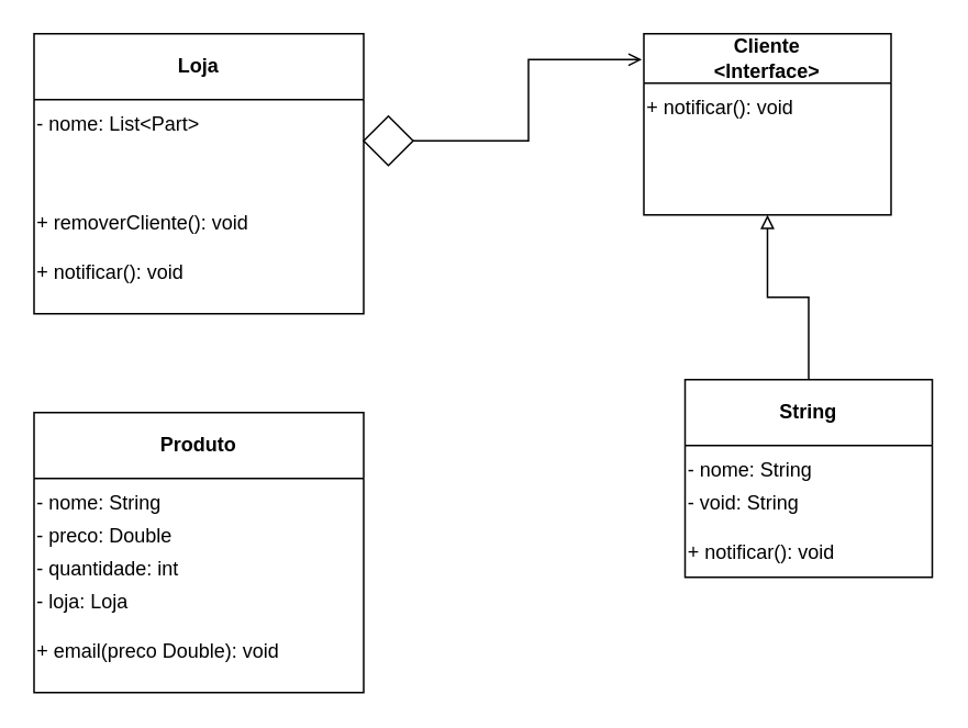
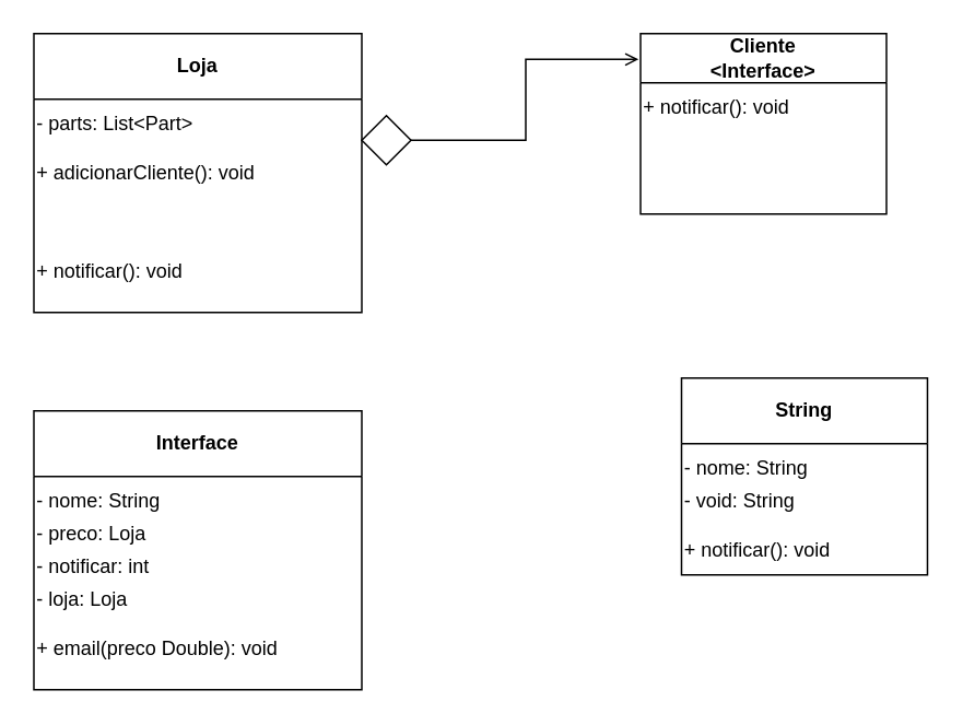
  <mxCell id="0" />
  <mxCell id="1" parent="0" />
- <mxCell id="2" style="edgeStyle=orthogonalEdgeStyle;rounded=0;orthogonalLoop=1;jettySize=auto;html=1;entryX=0.5;entryY=1;entryDx=0;entryDy=0;endArrow=block;endFill=0;strokeWidth=1;" edge="1" parent="1" source="3" target="18"><mxGeometry relative="1" as="geometry" /></mxCell>
  <mxCell id="3" value="&lt;div&gt;String&lt;/div&gt;" style="swimlane;whiteSpace=wrap;html=1;startSize=40;" vertex="1" parent="1"><mxGeometry x="415" y="230" width="150" height="120" as="geometry" /></mxCell>
  <mxCell id="4" value="- nome: String" style="text;html=1;align=left;verticalAlign=middle;resizable=0;points=[];autosize=1;strokeColor=none;fillColor=none;" vertex="1" parent="3"><mxGeometry y="40" width="100" height="30" as="geometry" /></mxCell>
  <mxCell id="5" value="- void: String" style="text;html=1;align=left;verticalAlign=middle;resizable=0;points=[];autosize=1;strokeColor=none;fillColor=none;" vertex="1" parent="3"><mxGeometry y="60" width="100" height="30" as="geometry" /></mxCell>
  <mxCell id="6" value="+ notificar(): void" style="text;html=1;align=left;verticalAlign=middle;resizable=0;points=[];autosize=1;strokeColor=none;fillColor=none;" vertex="1" parent="3"><mxGeometry y="90" width="110" height="30" as="geometry" /></mxCell>
  <mxCell id="7" value="&lt;div&gt;Loja&lt;/div&gt;" style="swimlane;whiteSpace=wrap;html=1;startSize=40;align=center;" vertex="1" parent="1"><mxGeometry x="20" y="20" width="200" height="170" as="geometry" /></mxCell>
- <mxCell id="8" value="- nome: List&amp;lt;Part&amp;gt;" style="text;html=1;align=left;verticalAlign=middle;resizable=0;points=[];autosize=1;strokeColor=none;fillColor=none;" vertex="1" parent="7"><mxGeometry y="40" width="120" height="30" as="geometry" /></mxCell>
- <mxCell id="10" value="&lt;div&gt;+ removerCliente(): void&lt;/div&gt;" style="text;html=1;align=left;verticalAlign=middle;resizable=0;points=[];autosize=1;strokeColor=none;fillColor=none;" vertex="1" parent="7"><mxGeometry y="100" width="150" height="30" as="geometry" /></mxCell>
+ <mxCell id="8" value="- parts: List&amp;lt;Part&amp;gt;" style="text;html=1;align=left;verticalAlign=middle;resizable=0;points=[];autosize=1;strokeColor=none;fillColor=none;" vertex="1" parent="7"><mxGeometry y="40" width="120" height="30" as="geometry" /></mxCell>
+ <mxCell id="9" value="&lt;div&gt;+ adicionarCliente(): void&lt;/div&gt;" style="text;html=1;align=left;verticalAlign=middle;resizable=0;points=[];autosize=1;strokeColor=none;fillColor=none;" vertex="1" parent="7"><mxGeometry y="70" width="160" height="30" as="geometry" /></mxCell>
  <mxCell id="11" value="&lt;div&gt;+ notificar(): void&lt;/div&gt;" style="text;html=1;align=left;verticalAlign=middle;resizable=0;points=[];autosize=1;strokeColor=none;fillColor=none;" vertex="1" parent="7"><mxGeometry y="130" width="110" height="30" as="geometry" /></mxCell>
- <mxCell id="12" value="Produto" style="swimlane;whiteSpace=wrap;html=1;startSize=40;" vertex="1" parent="1"><mxGeometry x="20" y="250" width="200" height="170" as="geometry" /></mxCell>
+ <mxCell id="12" value="Interface" style="swimlane;whiteSpace=wrap;html=1;startSize=40;" vertex="1" parent="1"><mxGeometry x="20" y="250" width="200" height="170" as="geometry" /></mxCell>
  <mxCell id="13" value="- nome: String" style="text;html=1;align=left;verticalAlign=middle;resizable=0;points=[];autosize=1;strokeColor=none;fillColor=none;" vertex="1" parent="12"><mxGeometry y="40" width="100" height="30" as="geometry" /></mxCell>
- <mxCell id="14" value="- preco: Double" style="text;html=1;align=left;verticalAlign=middle;resizable=0;points=[];autosize=1;strokeColor=none;fillColor=none;" vertex="1" parent="12"><mxGeometry y="60" width="110" height="30" as="geometry" /></mxCell>
- <mxCell id="15" value="- quantidade: int" style="text;html=1;align=left;verticalAlign=middle;resizable=0;points=[];autosize=1;strokeColor=none;fillColor=none;" vertex="1" parent="12"><mxGeometry y="80" width="110" height="30" as="geometry" /></mxCell>
+ <mxCell id="14" value="- preco: Loja" style="text;html=1;align=left;verticalAlign=middle;resizable=0;points=[];autosize=1;strokeColor=none;fillColor=none;" vertex="1" parent="12"><mxGeometry y="60" width="110" height="30" as="geometry" /></mxCell>
+ <mxCell id="15" value="- notificar: int" style="text;html=1;align=left;verticalAlign=middle;resizable=0;points=[];autosize=1;strokeColor=none;fillColor=none;" vertex="1" parent="12"><mxGeometry y="80" width="110" height="30" as="geometry" /></mxCell>
  <mxCell id="16" value="- loja: Loja" style="text;html=1;align=left;verticalAlign=middle;resizable=0;points=[];autosize=1;strokeColor=none;fillColor=none;" vertex="1" parent="12"><mxGeometry y="100" width="80" height="30" as="geometry" /></mxCell>
  <mxCell id="17" value="+ email(preco Double): void" style="text;html=1;align=left;verticalAlign=middle;resizable=0;points=[];autosize=1;strokeColor=none;fillColor=none;" vertex="1" parent="12"><mxGeometry y="130" width="190" height="30" as="geometry" /></mxCell>
  <mxCell id="18" value="Cliente&lt;div&gt;&amp;lt;Interface&amp;gt;&lt;br&gt;&lt;/div&gt;" style="swimlane;whiteSpace=wrap;html=1;startSize=30;" vertex="1" parent="1"><mxGeometry x="390" y="20" width="150" height="110" as="geometry" /></mxCell>
  <mxCell id="19" value="+ notificar(): void" style="text;html=1;align=left;verticalAlign=middle;resizable=0;points=[];autosize=1;strokeColor=none;fillColor=none;" vertex="1" parent="18"><mxGeometry y="30" width="110" height="30" as="geometry" /></mxCell>
  <mxCell id="20" value="" style="rhombus;whiteSpace=wrap;html=1;" vertex="1" parent="1"><mxGeometry x="220" y="70" width="30" height="30" as="geometry" /></mxCell>
  <mxCell id="21" style="edgeStyle=orthogonalEdgeStyle;rounded=0;orthogonalLoop=1;jettySize=auto;html=1;exitX=1;exitY=0.5;exitDx=0;exitDy=0;entryX=-0.008;entryY=0.143;entryDx=0;entryDy=0;entryPerimeter=0;endArrow=open;endFill=0;" edge="1" parent="1" source="20" target="18"><mxGeometry relative="1" as="geometry" /></mxCell>
